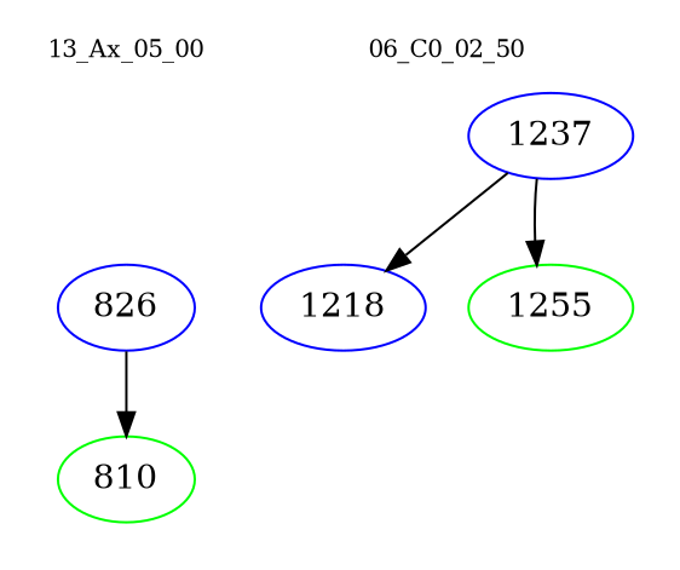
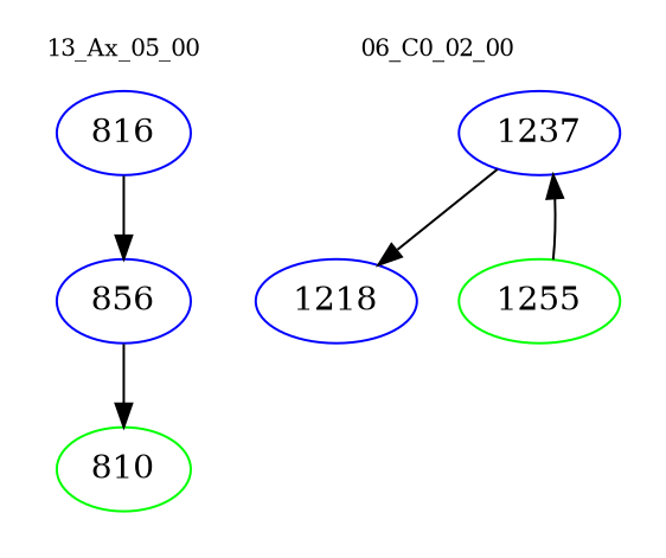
  digraph {
    node [color=blue]
    edge [color=black]
+   n1 [label=816]
    n2 [color=green label=810]
-   n3 [label=826]
+   n3 [label=856]
    n4 [label=1237]
    n5 [label=1218]
    n6 [color=green label=1255]
    subgraph cluster_1 {
      color=white
      fontsize=10
      label="13_Ax_05_00"
+     n1
      n2
      n3
    }
    subgraph cluster_2 {
      color=white
      fontsize=10
-     label="06_C0_02_50"
+     label="06_C0_02_00"
      n4
      n5
      n6
    }
+   n1 -> n3
    n3 -> n2
    n4 -> n5
-   n4 -> n6
+   n6 -> n4
  }
